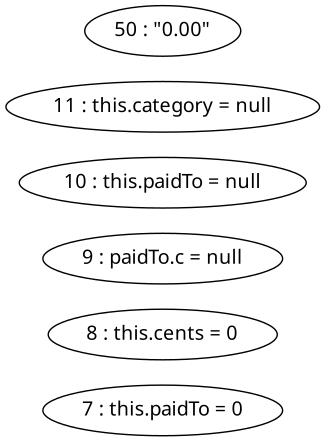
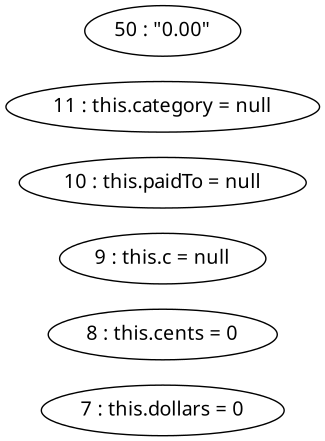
  digraph {
    rankdir=LR
    fontname="Noto Sans"
    node [fontname="Noto Sans"]
-   "7 : this.dollars = 0" [label="7 : this.paidTo = 0"]
+   "7 : this.dollars = 0"
    "8 : this.cents = 0"
-   "9 : this.c = null" [label="9 : paidTo.c = null"]
+   "9 : this.c = null"
    "10 : this.paidTo = null"
    "11 : this.category = null"
    "50 : \"0.00\""
  }
